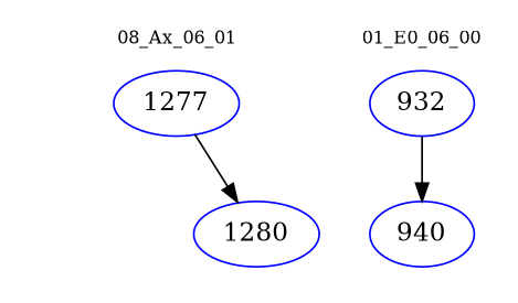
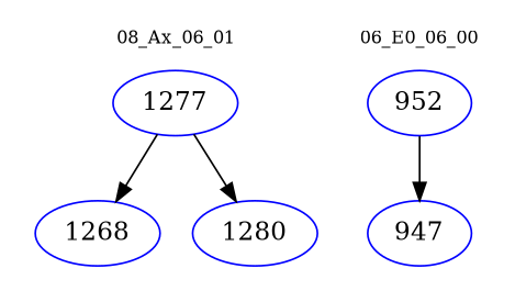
  digraph {
    node [color=blue]
    edge [color=black]
    n1 [label=1277]
+   n2 [label=1268]
    n3 [label=1280]
-   n4 [label=932]
-   n5 [label=940]
+   n4 [label=952]
+   n5 [label=947]
    subgraph cluster_1 {
      color=white
      fontsize=10
      label="08_Ax_06_01"
      n1
+     n2
      n3
    }
    subgraph cluster_2 {
      color=white
      fontsize=10
-     label="01_E0_06_00"
+     label="06_E0_06_00"
      n4
      n5
    }
+   n1 -> n2
    n1 -> n3
    n4 -> n5
  }
